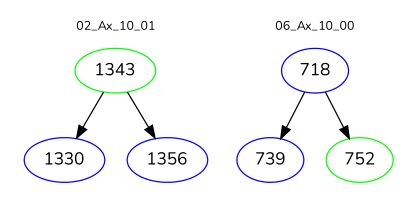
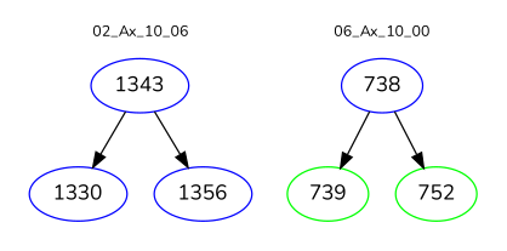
  digraph {
    fontname=Nunito
    node [color=blue fontname=Nunito]
    edge [color=black fontname=Nunito]
-   n1 [color=green label=1343]
+   n1 [label=1343]
    n2 [label=1330]
    n3 [label=1356]
-   n4 [label=718]
-   n5 [label=739]
+   n4 [label=738]
+   n5 [color=green label=739]
    n6 [color=green label=752]
    subgraph cluster_1 {
      color=white
      fontsize=10
-     label="02_Ax_10_01"
+     label="02_Ax_10_06"
      n1
      n2
      n3
    }
    subgraph cluster_2 {
      color=white
      fontsize=10
      label="06_Ax_10_00"
      n4
      n5
      n6
    }
    n1 -> n2
    n1 -> n3
    n4 -> n5
    n4 -> n6
  }
